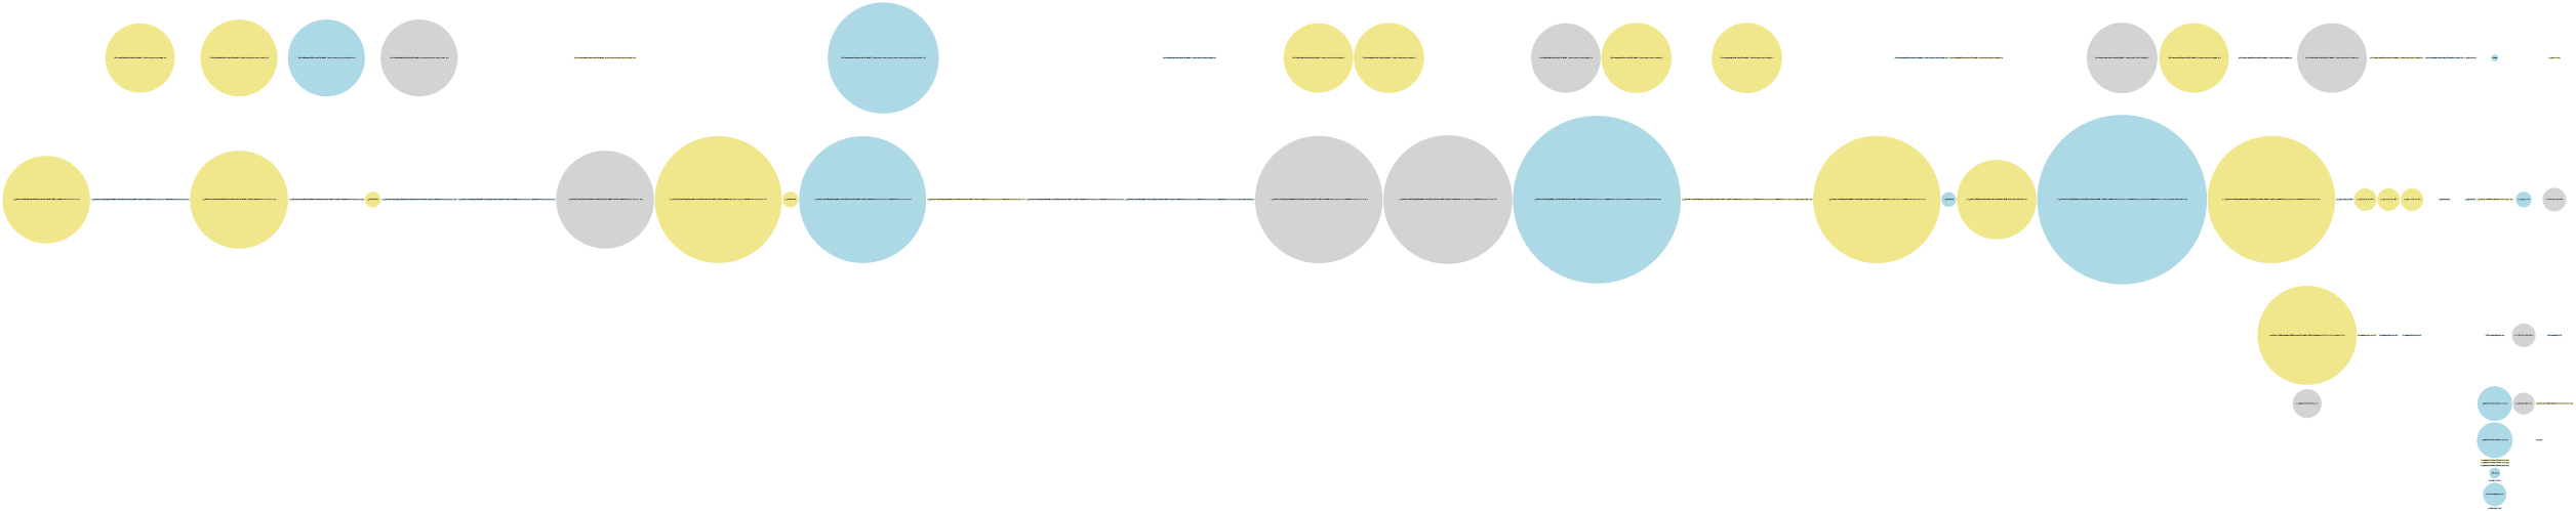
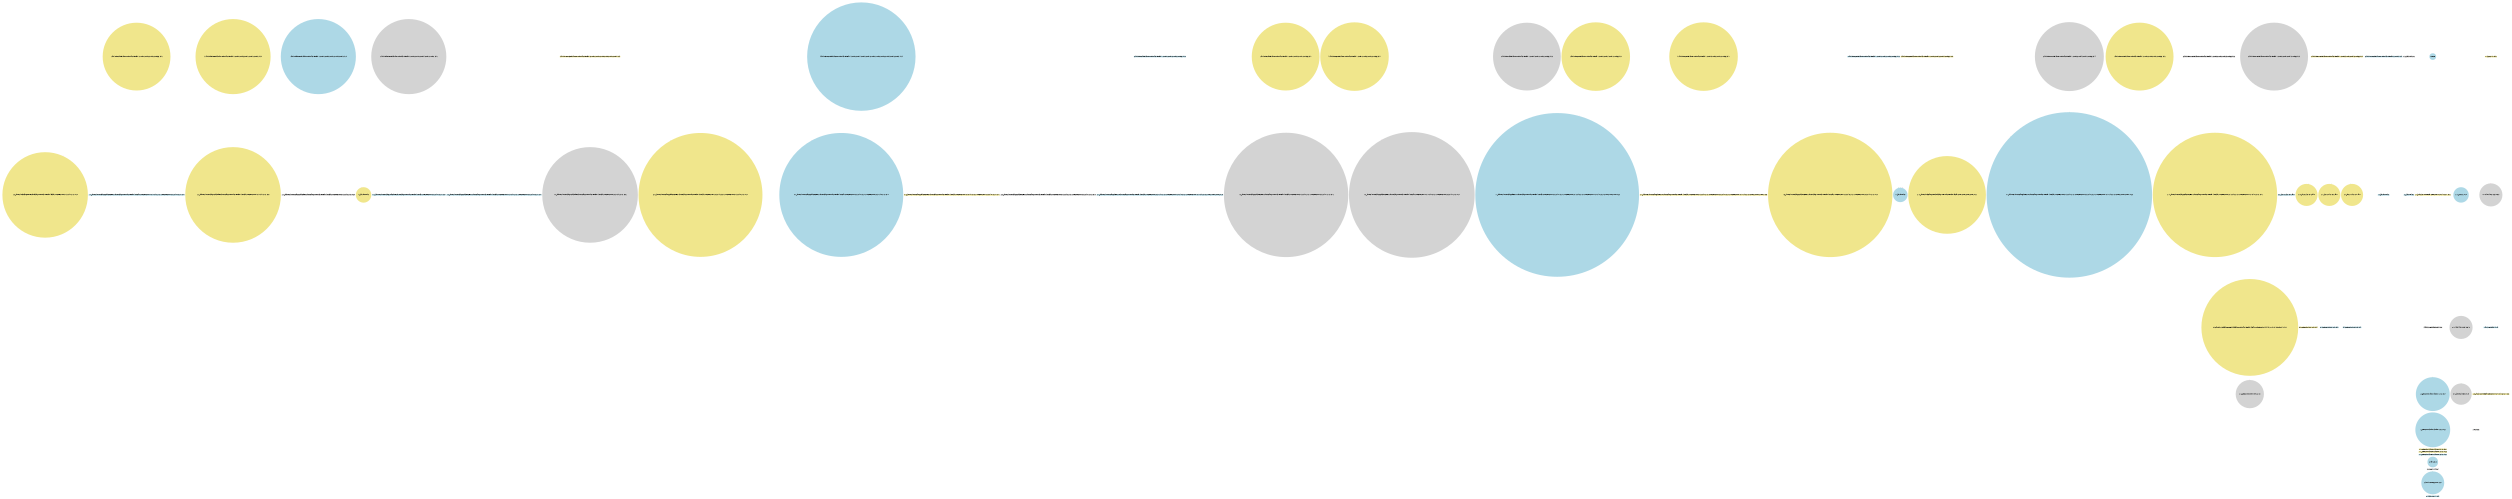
  digraph {
    node [color=gray40 fillcolor=khaki shape=circle style=filled]
    edge [arrowhead=dot color=darkgreen]
    n1 [fillcolor=lightblue label="0:  %1 = alloca %class.InitInstr, align 1"]
    n2 [color=deeppink fillcolor=lightblue label="2:  %3 = alloca %class.StoreInstr, align 1" shape=box]
-   n3 [color=black label="3:  %4 = alloca %class.GemmInstr, align 1"]
    n4 [color=black label="4:  %5 = alloca %class.VectorInstr, align 1"]
    n5 [color=black fillcolor=lightblue label="5:  %6 = alloca [8 x double], align 16" shape=box]
    n6 [color=black label="6:  %7 = tail call i32 @puts(i8* nonnull dereferenceable(1) getelementptr inbounds ([9 x i8], [9 x i8]* @str, i64 0, i64 0)), !dbg !376" shape=box]
    n7 [color=black fillcolor=lightgrey label="7:  tail call void @_Z18reg2simd_start_seti(i32 noundef 0), !dbg !378" shape=box]
    n8 [fillcolor=lightblue label="8:  %8 = getelementptr inbounds %class.InitInstr, %class.InitInstr* %1, i64 0, i32 0, !dbg !379"]
    n9 [color=deeppink fillcolor=lightblue label="9:  %9 = getelementptr inbounds %class.LoadInstr, %class.LoadInstr* %2, i64 0, i32 0, !dbg !381"]
    n10 [color=deeppink label="10:  %10 = getelementptr inbounds %class.StoreInstr, %class.StoreInstr* %3, i64 0, i32 0, !dbg !383" shape=box]
    n11 [color=black label="11:  %11 = getelementptr inbounds %class.GemmInstr, %class.GemmInstr* %4, i64 0, i32 0, !dbg !385" shape=box]
    n12 [color=black fillcolor=lightblue label="12:  %12 = getelementptr inbounds %class.VectorInstr, %class.VectorInstr* %5, i64 0, i32 0, !dbg !387" shape=box]
    n13 [color=black fillcolor=lightblue label="23:  br label %23, !dbg !398"]
    n14 [color=deeppink fillcolor=lightgrey label="24:  %24 = phi i32 [ 0, %0 ], [ %45, %23 ]" shape=box]
    n15 [label="13:  %13 = tail call noundef i32 @_ZN19Simdcore_param_type6mallocEPKcS1_S1_iii(%class.Simdcore_param_type* noundef nonnull align 1 dereferenceable(1) @Simdcore_param, i8* noundef getelementptr inbounds ([5 x i8], [5 x i8]* @.str.1, i64 0, i64 0), i8* noundef getelementptr inbounds ([5 x i8], [5 x i8]* @.str.2, i64 0, i64 0), i8* noundef getelementptr inbounds ([7 x i8], [7 x i8]* @.str.3, i64 0, i64 0), i32 noundef 600, i32 noundef 1204, i32 noundef 128), !dbg !389" shape=box]
    n16 [fillcolor=lightblue label="14:  %14 = tail call noundef i32 @_ZN19Simdcore_param_type17get_arranged_addrEPKc(%class.Simdcore_param_type* noundef nonnull align 1 dereferenceable(1) @Simdcore_param, i8* noundef getelementptr inbounds ([5 x i8], [5 x i8]* @.str.2, i64 0, i64 0)), !dbg !390" shape=box]
    n17 [color=deeppink fillcolor=lightblue label="15:  %15 = tail call noundef i32 @_ZN19Simdcore_param_type6mallocEPKcS1_S1_iii(%class.Simdcore_param_type* noundef nonnull align 1 dereferenceable(1) @Simdcore_param, i8* noundef getelementptr inbounds ([5 x i8], [5 x i8]* @.str.1, i64 0, i64 0), i8* noundef getelementptr inbounds ([4 x i8], [4 x i8]* @.str.4, i64 0, i64 0), i8* noundef getelementptr inbounds ([7 x i8], [7 x i8]* @.str.3, i64 0, i64 0), i32 noundef 1, i32 noundef 400, i32 noundef 768), !dbg !391" shape=box]
    n18 [color=deeppink label="16:  %16 = tail call noundef i32 @_ZN19Simdcore_param_type17get_arranged_addrEPKc(%class.Simdcore_param_type* noundef nonnull align 1 dereferenceable(1) @Simdcore_param, i8* noundef getelementptr inbounds ([4 x i8], [4 x i8]* @.str.4, i64 0, i64 0)), !dbg !392"]
    n19 [fillcolor=lightblue label="17:  %17 = tail call noundef i32 @_ZN19Simdcore_param_type6mallocEPKcS1_S1_iii(%class.Simdcore_param_type* noundef nonnull align 1 dereferenceable(1) @Simdcore_param, i8* noundef getelementptr inbounds ([5 x i8], [5 x i8]* @.str.1, i64 0, i64 0), i8* noundef getelementptr inbounds ([5 x i8], [5 x i8]* @.str.5, i64 0, i64 0), i8* noundef getelementptr inbounds ([7 x i8], [7 x i8]* @.str.3, i64 0, i64 0), i32 noundef 1, i32 noundef 1, i32 noundef 100), !dbg !393"]
    n20 [color=deeppink fillcolor=lightgrey label="18:  %18 = tail call noundef i32 @_ZN19Simdcore_param_type17get_arranged_addrEPKc(%class.Simdcore_param_type* noundef nonnull align 1 dereferenceable(1) @Simdcore_param, i8* noundef getelementptr inbounds ([5 x i8], [5 x i8]* @.str.5, i64 0, i64 0)), !dbg !394" shape=box]
    n21 [color=deeppink fillcolor=lightblue label="19:  %19 = tail call noundef i32 @_ZN19Simdcore_param_type6mallocEPKcS1_S1_iii(%class.Simdcore_param_type* noundef nonnull align 1 dereferenceable(1) @Simdcore_param, i8* noundef getelementptr inbounds ([5 x i8], [5 x i8]* @.str.1, i64 0, i64 0), i8* noundef getelementptr inbounds ([5 x i8], [5 x i8]* @.str.6, i64 0, i64 0), i8* noundef getelementptr inbounds ([7 x i8], [7 x i8]* @.str.3, i64 0, i64 0), i32 noundef 300, i32 noundef 400, i32 noundef 100), !dbg !395"]
    n22 [color=black fillcolor=lightgrey label="20:  %20 = tail call noundef i32 @_ZN19Simdcore_param_type17get_arranged_addrEPKc(%class.Simdcore_param_type* noundef nonnull align 1 dereferenceable(1) @Simdcore_param, i8* noundef getelementptr inbounds ([5 x i8], [5 x i8]* @.str.6, i64 0, i64 0)), !dbg !396"]
    n23 [color=black fillcolor=lightgrey label="21:  %21 = bitcast [8 x double]* %6 to i8*" shape=box]
    n24 [fillcolor=lightgrey label="22:  %22 = getelementptr inbounds [8 x double], [8 x double]* %6, i64 0, i64 0"]
    n25 [color=black fillcolor=lightblue label="25:  call void @_Z12SIMDLOOP_TAGi(i32 noundef 1), !dbg !399"]
    n26 [fillcolor=lightblue label="66:  %45 = add nuw nsw i32 %24, 1, !dbg !448" shape=box]
    n27 [color=deeppink label="26:  %25 = call noundef i32 @_ZN15Pack_param_type9settensorEPKc(%class.Pack_param_type* noundef nonnull align 1 dereferenceable(1) @Pack_param, i8* noundef getelementptr inbounds ([8 x i8], [8 x i8]* @.str.7, i64 0, i64 0)), !dbg !400"]
    n28 [color=deeppink fillcolor=lightblue label="27:  %26 = call noundef i32 @_ZN19Simdcore_param_type23get_arranged_config_selEPKcS1_(%class.Simdcore_param_type* noundef nonnull align 1 dereferenceable(1) @Simdcore_param, i8* noundef getelementptr inbounds ([10 x i8], [10 x i8]* @.str.8, i64 0, i64 0), i8* noundef getelementptr inbounds ([5 x i8], [5 x i8]* @.str.9, i64 0, i64 0)), !dbg !402" shape=box]
    n29 [color=deeppink label="28:  call void @_ZN9InitInstr8loadinitEiiii(%class.InitInstr* noundef nonnull align 1 dereferenceable(1) %1, i32 noundef 102, i32 noundef %25, i32 noundef %26, i32 noundef 65535), !dbg !403"]
    n30 [color=deeppink fillcolor=lightblue label="29:  %27 = call noundef i32 @_ZN19Simdcore_param_type23get_arranged_config_selEPKcS1_(%class.Simdcore_param_type* noundef nonnull align 1 dereferenceable(1) @Simdcore_param, i8* noundef getelementptr inbounds ([5 x i8], [5 x i8]* @.str.2, i64 0, i64 0), i8* noundef getelementptr inbounds ([5 x i8], [5 x i8]* @.str.9, i64 0, i64 0)), !dbg !404"]
    n31 [color=black fillcolor=lightgrey label="30:  call void @_ZN9InitInstr8loadinitEiiii(%class.InitInstr* noundef nonnull align 1 dereferenceable(1) %1, i32 noundef 104, i32 noundef %27, i32 noundef %13, i32 noundef 65535), !dbg !405"]
    n32 [color=deeppink fillcolor=lightgrey label="31:  call void @_ZN9LoadInstr9settensorEiiiii(%class.LoadInstr* noundef nonnull align 1 dereferenceable(1) %2, i32 noundef 105, i32 noundef 123, i32 noundef %14, i32 noundef %27, i32 noundef %26), !dbg !406"]
    n33 [fillcolor=lightblue label="32:  %28 = call noundef i32 @_ZN19Simdcore_param_type23get_arranged_config_selEPKcS1_(%class.Simdcore_param_type* noundef nonnull align 1 dereferenceable(1) @Simdcore_param, i8* noundef getelementptr inbounds ([4 x i8], [4 x i8]* @.str.4, i64 0, i64 0), i8* noundef getelementptr inbounds ([5 x i8], [5 x i8]* @.str.9, i64 0, i64 0)), !dbg !407" shape=box]
    n34 [color=deeppink fillcolor=lightblue label="33:  call void @_ZN9InitInstr8loadinitEiiii(%class.InitInstr* noundef nonnull align 1 dereferenceable(1) %1, i32 noundef 108, i32 noundef %28, i32 noundef %15, i32 noundef 65535), !dbg !408" shape=box]
    n35 [label="34:  call void @_ZN9LoadInstr9settensorEiiiii(%class.LoadInstr* noundef nonnull align 1 dereferenceable(1) %2, i32 noundef 109, i32 noundef 456, i32 noundef %16, i32 noundef %28, i32 noundef %26), !dbg !409"]
    n36 [label="35:  %29 = call noundef i32 @_ZN19Simdcore_param_type23get_arranged_config_selEPKcS1_(%class.Simdcore_param_type* noundef nonnull align 1 dereferenceable(1) @Simdcore_param, i8* noundef getelementptr inbounds ([5 x i8], [5 x i8]* @.str.5, i64 0, i64 0), i8* noundef getelementptr inbounds ([5 x i8], [5 x i8]* @.str.9, i64 0, i64 0)), !dbg !410"]
    n37 [color=deeppink label="36:  call void @_ZN9InitInstr8loadinitEiiii(%class.InitInstr* noundef nonnull align 1 dereferenceable(1) %1, i32 noundef 112, i32 noundef %29, i32 noundef %17, i32 noundef 65535), !dbg !411"]
    n38 [color=deeppink fillcolor=lightblue label="37:  call void @_ZN9LoadInstr9settensorEiiiii(%class.LoadInstr* noundef nonnull align 1 dereferenceable(1) %2, i32 noundef 113, i32 noundef 789, i32 noundef %18, i32 noundef %29, i32 noundef %26), !dbg !412"]
    n39 [color=deeppink label="38:  %30 = call noundef i32 @_ZN15Pack_param_type4convEiiii(%class.Pack_param_type* noundef nonnull align 1 dereferenceable(1) @Pack_param, i32 noundef 2, i32 noundef 3, i32 noundef 3, i32 noundef 5), !dbg !413"]
    n40 [fillcolor=lightgrey label="39:  %31 = call noundef i32 @_ZN19Simdcore_param_type23get_arranged_config_selEPKcS1_(%class.Simdcore_param_type* noundef nonnull align 1 dereferenceable(1) @Simdcore_param, i8* noundef getelementptr inbounds ([10 x i8], [10 x i8]* @.str.10, i64 0, i64 0), i8* noundef getelementptr inbounds ([5 x i8], [5 x i8]* @.str.11, i64 0, i64 0)), !dbg !414"]
    n41 [color=black fillcolor=lightblue label="40:  call void @_ZN9InitInstr8gemminitEiiii(%class.InitInstr* noundef nonnull align 1 dereferenceable(1) %1, i32 noundef 117, i32 noundef %31, i32 noundef %30, i32 noundef 65535), !dbg !415" shape=box]
    n42 [color=black fillcolor=lightgrey label="41:  %32 = call noundef i32 @_ZN19Simdcore_param_type23get_arranged_config_selEPKcS1_(%class.Simdcore_param_type* noundef nonnull align 1 dereferenceable(1) @Simdcore_param, i8* noundef getelementptr inbounds ([5 x i8], [5 x i8]* @.str.2, i64 0, i64 0), i8* noundef getelementptr inbounds ([5 x i8], [5 x i8]* @.str.11, i64 0, i64 0)), !dbg !416"]
    n43 [color=deeppink label="42:  call void @_ZN9InitInstr8gemminitEiiii(%class.InitInstr* noundef nonnull align 1 dereferenceable(1) %1, i32 noundef 119, i32 noundef %32, i32 noundef %13, i32 noundef 65535), !dbg !417"]
    n44 [color=black label="43:  %33 = call noundef i32 @_ZN19Simdcore_param_type23get_arranged_config_selEPKcS1_(%class.Simdcore_param_type* noundef nonnull align 1 dereferenceable(1) @Simdcore_param, i8* noundef getelementptr inbounds ([4 x i8], [4 x i8]* @.str.4, i64 0, i64 0), i8* noundef getelementptr inbounds ([5 x i8], [5 x i8]* @.str.11, i64 0, i64 0)), !dbg !418" shape=box]
    n45 [label="44:  call void @_ZN9InitInstr8gemminitEiiii(%class.InitInstr* noundef nonnull align 1 dereferenceable(1) %1, i32 noundef 121, i32 noundef %33, i32 noundef %15, i32 noundef 65535), !dbg !419"]
    n46 [color=black fillcolor=lightgrey label="45:  %34 = call noundef i32 @_ZN19Simdcore_param_type23get_arranged_config_selEPKcS1_(%class.Simdcore_param_type* noundef nonnull align 1 dereferenceable(1) @Simdcore_param, i8* noundef getelementptr inbounds ([5 x i8], [5 x i8]* @.str.5, i64 0, i64 0), i8* noundef getelementptr inbounds ([5 x i8], [5 x i8]* @.str.11, i64 0, i64 0)), !dbg !420" shape=box]
    n47 [color=deeppink label="46:  call void @_ZN9InitInstr8gemminitEiiii(%class.InitInstr* noundef nonnull align 1 dereferenceable(1) %1, i32 noundef 123, i32 noundef %34, i32 noundef %17, i32 noundef 65535), !dbg !421"]
    n48 [label="47:  %35 = call noundef i32 @_ZN19Simdcore_param_type23get_arranged_config_selEPKcS1_(%class.Simdcore_param_type* noundef nonnull align 1 dereferenceable(1) @Simdcore_param, i8* noundef getelementptr inbounds ([5 x i8], [5 x i8]* @.str.6, i64 0, i64 0), i8* noundef getelementptr inbounds ([5 x i8], [5 x i8]* @.str.11, i64 0, i64 0)), !dbg !422"]
    n49 [label="48:  call void @_ZN9InitInstr8gemminitEiiii(%class.InitInstr* noundef nonnull align 1 dereferenceable(1) %1, i32 noundef 125, i32 noundef %35, i32 noundef %19, i32 noundef 65535), !dbg !423" shape=box]
    n50 [fillcolor=lightblue label="49:  call void @_ZN9GemmInstr6conv2dEiiiiiiiiii(%class.GemmInstr* noundef nonnull align 1 dereferenceable(1) %4, i32 noundef 126, i32 noundef %14, i32 noundef %16, i32 noundef %18, i32 noundef %20, i32 noundef %32, i32 noundef %33, i32 noundef %34, i32 noundef %35, i32 noundef %31), !dbg !424"]
    n51 [color=deeppink label="50:  %36 = call noundef i32* @_ZN15Pack_param_type6vectorEPKcPd(%class.Pack_param_type* noundef nonnull align 1 dereferenceable(1) @Pack_param, i8* noundef getelementptr inbounds ([6 x i8], [6 x i8]* @.str.12, i64 0, i64 0), double* noundef nonnull %22), !dbg !427"]
    n52 [fillcolor=lightblue label="51:  %37 = load i32, i32* %36, align 4, !dbg !428, !tbaa !429" shape=box]
    n53 [color=black label="52:  call void @_ZN9InitInstr10vectorinitEiiii(%class.InitInstr* noundef nonnull align 1 dereferenceable(1) %1, i32 noundef 131, i32 noundef 0, i32 noundef %37, i32 noundef 65535), !dbg !433"]
    n54 [color=deeppink label="53:  %38 = getelementptr inbounds i32, i32* %36, i64 1, !dbg !434" shape=box]
    n55 [label="54:  %39 = load i32, i32* %38, align 4, !dbg !435, !tbaa !429"]
    n56 [fillcolor=lightgrey label="55:  call void @_ZN9InitInstr10vectorinitEiiii(%class.InitInstr* noundef nonnull align 1 dereferenceable(1) %1, i32 noundef 132, i32 noundef 1, i32 noundef %39, i32 noundef 65535), !dbg !436" shape=box]
    n57 [color=black fillcolor=lightblue label="56:  %40 = getelementptr inbounds i32, i32* %36, i64 2, !dbg !437" shape=box]
    n58 [label="57:  %41 = load i32, i32* %40, align 4, !dbg !438, !tbaa !429"]
    n59 [fillcolor=lightgrey label="58:  call void @_ZN9InitInstr10vectorinitEiiii(%class.InitInstr* noundef nonnull align 1 dereferenceable(1) %1, i32 noundef 133, i32 noundef 2, i32 noundef %41, i32 noundef 65535), !dbg !439"]
    n60 [color=black fillcolor=lightblue label="59:  %42 = getelementptr inbounds i32, i32* %36, i64 3, !dbg !440" shape=box]
    n61 [color=deeppink label="60:  %43 = load i32, i32* %42, align 4, !dbg !441, !tbaa !429"]
    n62 [color=black label="61:  call void @_ZN9InitInstr10vectorinitEiiii(%class.InitInstr* noundef nonnull align 1 dereferenceable(1) %1, i32 noundef 134, i32 noundef 3, i32 noundef %43, i32 noundef 65535), !dbg !442" shape=box]
    n63 [color=deeppink label="62:  %44 = call noundef i32 @_ZN19Simdcore_param_type23get_arranged_config_selEPKcS1_(%class.Simdcore_param_type* noundef nonnull align 1 dereferenceable(1) @Simdcore_param, i8* noundef getelementptr inbounds ([5 x i8], [5 x i8]* @.str.6, i64 0, i64 0), i8* noundef getelementptr inbounds ([7 x i8], [7 x i8]* @.str.13, i64 0, i64 0)), !dbg !443"]
    n64 [fillcolor=lightgrey label="63:  call void @_ZN9InitInstr10vectorinitEiiii(%class.InitInstr* noundef nonnull align 1 dereferenceable(1) %1, i32 noundef 136, i32 noundef %44, i32 noundef %19, i32 noundef 65535), !dbg !444"]
    n65 [label="64:  call void @_ZN11VectorInstr5log2xEiiiiii(%class.VectorInstr* noundef nonnull align 1 dereferenceable(1) %5, i32 noundef 137, i32 noundef %20, i32 noundef 0, i32 noundef 0, i32 noundef %20, i32 noundef 0), !dbg !445" shape=box]
    n66 [color=deeppink fillcolor=lightblue label="65:  call void @_ZN10StoreInstr6finishEi(%class.StoreInstr* noundef nonnull align 1 dereferenceable(1) %3, i32 noundef 139), !dbg !446" shape=box]
    n67 [fillcolor=lightblue label="67:  %46 = icmp eq i32 %45, 8, !dbg !449"]
    n68 [color=black fillcolor=lightgrey label="68:  br i1 %46, label %47, label %23, !dbg !398, !llvm.loop !450"]
    n69 [fillcolor=lightgrey label="69:  %48 = call noundef i32 @_Z10detect_irqv(), !dbg !454"]
    n70 [color=deeppink fillcolor=lightgrey label="74:  ret i32 0, !dbg !462" shape=box]
    n71 [color=black label="70:  %49 = icmp eq i32 %48, 0, !dbg !455" shape=box]
    n72 [color=black fillcolor=lightgrey label="71:  br i1 %49, label %47, label %50, !dbg !456, !llvm.loop !457"]
    n73 [color=black fillcolor=lightblue label="72:  call void @_Z18reg2simd_start_clrv(), !dbg !459" shape=box]
    n74 [label="73:  %51 = call i32 @puts(i8* nonnull dereferenceable(1) getelementptr inbounds ([10 x i8], [10 x i8]* @str.15, i64 0, i64 0)), !dbg !460" shape=box]
    n75 [fillcolor=lightblue label="NO-LINK-NOTES"]
    n6 -> n7
    n7 -> n8
    n8 -> n9 [arrowhead=odot]
    n9 -> n10 [color=deeppink]
    n10 -> n11
    n11 -> n12 [color=deeppink]
    n12 -> n13 [arrowhead=odot color=deeppink]
    n13 -> n14 [arrowhead=odot]
    n14 -> n25
    n23 -> n5 [arrowhead=odot color=deeppink]
    n25 -> n26
    n29 -> n1
    n29 -> n27 [color=deeppink]
    n29 -> n28 [arrowhead=odot]
    n31 -> n1 [color=deeppink]
    n31 -> n15 [arrowhead=odot]
    n31 -> n30 [color=deeppink]
    n32 -> n16 [color=deeppink]
    n32 -> n28 [arrowhead=odot color=deeppink]
    n32 -> n30 [color=deeppink]
    n34 -> n1 [color=deeppink]
    n34 -> n17 [color=deeppink]
    n34 -> n33 [arrowhead=odot color=deeppink]
    n35 -> n18 [arrowhead=odot]
    n35 -> n28
    n35 -> n33
    n37 -> n1 [arrowhead=odot color=deeppink]
    n37 -> n19 [arrowhead=odot]
    n37 -> n36 [arrowhead=odot]
    n38 -> n20 [color=deeppink]
    n38 -> n28
    n38 -> n36
    n41 -> n1 [arrowhead=odot]
    n41 -> n39 [arrowhead=odot color=deeppink]
    n41 -> n40 [arrowhead=odot]
    n43 -> n1 [arrowhead=odot]
    n43 -> n15
    n43 -> n42 [arrowhead=odot color=deeppink]
    n45 -> n1 [arrowhead=odot color=deeppink]
    n45 -> n17 [arrowhead=odot]
    n45 -> n44
    n47 -> n1 [arrowhead=odot]
    n47 -> n19 [color=deeppink]
    n47 -> n46 [arrowhead=odot]
    n49 -> n1
    n49 -> n21
    n49 -> n48 [arrowhead=odot color=deeppink]
-   n50 -> n3 [color=deeppink]
    n50 -> n16 [color=deeppink]
    n50 -> n18 [arrowhead=odot]
    n50 -> n20 [color=deeppink]
    n50 -> n22 [arrowhead=odot color=deeppink]
    n50 -> n40 [color=deeppink]
    n50 -> n42 [arrowhead=odot color=deeppink]
    n50 -> n44 [color=deeppink]
    n50 -> n46 [arrowhead=odot color=deeppink]
    n50 -> n48 [arrowhead=odot]
    n51 -> n24 [color=deeppink]
    n52 -> n51 [arrowhead=odot]
    n53 -> n1 [arrowhead=odot color=deeppink]
    n53 -> n52
    n55 -> n54
    n56 -> n1 [arrowhead=odot]
    n56 -> n55
    n58 -> n57 [color=deeppink]
    n59 -> n1
    n59 -> n58
    n61 -> n60 [arrowhead=odot]
    n62 -> n1
    n62 -> n61
    n64 -> n1 [arrowhead=odot]
    n64 -> n21
    n64 -> n63 [arrowhead=odot]
    n65 -> n4 [color=deeppink]
    n65 -> n22 [arrowhead=odot]
    n65 -> n22 [arrowhead=odot]
    n66 -> n2
    n67 -> n68 [arrowhead=odot]
    n68 -> n69
    n69 -> n70 [arrowhead=odot color=deeppink]
    n71 -> n72 [color=deeppink]
    n72 -> n73 [color=deeppink]
    n73 -> n74 [arrowhead=odot color=deeppink]
    n74 -> n70
    n75 -> n6 [arrowhead=odot]
  }
